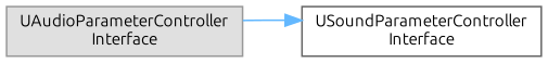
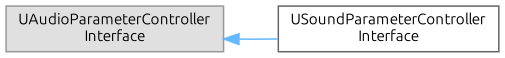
  digraph {
    rankdir=LR
    fontname=Ubuntu
    node [fontname=Ubuntu fontsize=10 shape=box style=filled]
    n1 [color=grey60 fillcolor="#E0E0E0" height=0.2 label="UAudioParameterController\lInterface" width=0.4]
    n2 [color=grey40 fillcolor=white height=0.2 label="USoundParameterController\lInterface" width=0.4]
-   n2 -> n1 [color=steelblue1 dir=back fontname=Ubuntu fontsize=10 labelfontname=Helvetica labelfontsize=10 style=solid]
+   n1 -> n2 [color=steelblue1 dir=back fontname=Ubuntu fontsize=10 labelfontname=Helvetica labelfontsize=10 style=solid]
  }
